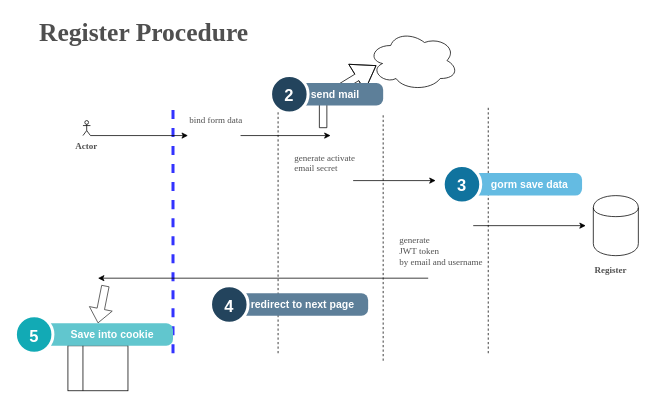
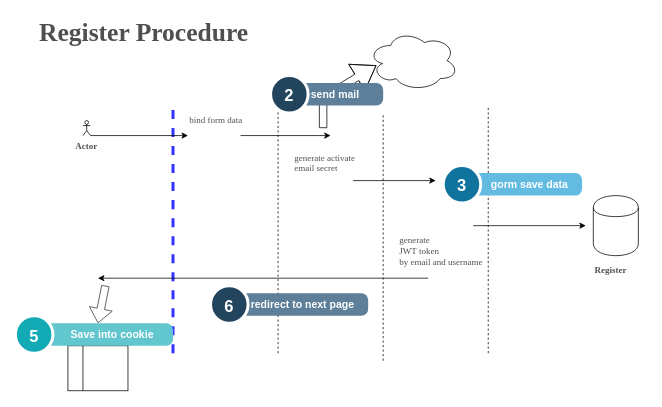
  <mxCell id="0" value="" />
  <mxCell id="1" parent="0" />
  <mxCell id="2" value="" style="endArrow=none;dashed=1;html=1;fontColor=#3333FF;strokeColor=#3333FF;strokeWidth=4;" parent="1" edge="1"><mxGeometry width="50" height="50" relative="1" as="geometry"><mxPoint x="230" y="470" as="sourcePoint" /><mxPoint x="230" y="140" as="targetPoint" /></mxGeometry></mxCell>
  <mxCell id="3" value="" style="endArrow=none;dashed=1;html=1;" parent="1" edge="1"><mxGeometry width="50" height="50" relative="1" as="geometry"><mxPoint x="370" y="470" as="sourcePoint" /><mxPoint x="370" y="140" as="targetPoint" /></mxGeometry></mxCell>
  <mxCell id="4" value="" style="endArrow=none;dashed=1;html=1;" parent="1" edge="1"><mxGeometry width="50" height="50" relative="1" as="geometry"><mxPoint x="510" y="480" as="sourcePoint" /><mxPoint x="510" y="150" as="targetPoint" /></mxGeometry></mxCell>
  <mxCell id="5" value="Actor" style="shape=umlActor;verticalLabelPosition=bottom;labelBackgroundColor=#ffffff;verticalAlign=top;html=1;outlineConnect=0;fontFamily=Verdana;labelPosition=center;align=center;whiteSpace=wrap;labelBorderColor=none;fontColor=#4F4F4F;fontStyle=1" parent="1" vertex="1"><mxGeometry x="110" y="160" width="10" height="20" as="geometry" /></mxCell>
  <mxCell id="6" value="" style="endArrow=classic;html=1;fontFamily=Verdana;fontColor=#4F4F4F;entryX=0;entryY=0.5;entryDx=0;entryDy=0;" parent="1" edge="1"><mxGeometry width="50" height="50" relative="1" as="geometry"><mxPoint x="120" y="180" as="sourcePoint" /><mxPoint x="250" y="180" as="targetPoint" /><Array as="points" /></mxGeometry></mxCell>
  <mxCell id="7" value="Register Procedure&lt;br style=&quot;font-size: 34px;&quot;&gt;" style="text;html=1;resizable=0;points=[];autosize=1;align=left;verticalAlign=top;spacingTop=-4;fontFamily=Verdana;fontColor=#4F4F4F;fontStyle=1;fontSize=34;" parent="1" vertex="1"><mxGeometry x="50" y="20" width="130" height="20" as="geometry" /></mxCell>
  <mxCell id="8" value="" style="group" parent="1" vertex="1" connectable="0"><mxGeometry x="790" y="260" width="70" height="110" as="geometry" /></mxCell>
  <mxCell id="9" value="" style="shape=cylinder;whiteSpace=wrap;html=1;boundedLbl=1;backgroundOutline=1;fontFamily=Verdana;fontColor=#4F4F4F;" parent="8" vertex="1"><mxGeometry width="60" height="80" as="geometry" /></mxCell>
  <mxCell id="10" value="Register" style="text;html=1;resizable=0;points=[];autosize=1;align=left;verticalAlign=top;spacingTop=-4;fontFamily=Verdana;fontColor=#4F4F4F;fontStyle=1" parent="8" vertex="1"><mxGeometry y="90" width="70" height="20" as="geometry" /></mxCell>
  <mxCell id="11" value="" style="endArrow=classic;html=1;fontFamily=Verdana;fontColor=#4F4F4F;" parent="1" edge="1"><mxGeometry width="50" height="50" relative="1" as="geometry"><mxPoint x="320" y="180" as="sourcePoint" /><mxPoint x="440" y="180" as="targetPoint" /></mxGeometry></mxCell>
  <mxCell id="12" value="bind form data" style="text;html=1;resizable=0;points=[];autosize=1;align=left;verticalAlign=top;spacingTop=-4;fontFamily=Verdana;fontColor=#4F4F4F;fontStyle=0" parent="1" vertex="1"><mxGeometry x="250" y="150" width="100" height="20" as="geometry" /></mxCell>
  <mxCell id="13" value="generate activate&lt;br&gt;email secret&amp;nbsp;" style="text;html=1;resizable=0;points=[];autosize=1;align=left;verticalAlign=top;spacingTop=-4;fontFamily=Verdana;fontColor=#4F4F4F;" parent="1" vertex="1"><mxGeometry x="390" y="200" width="120" height="30" as="geometry" /></mxCell>
  <mxCell id="14" value="" style="endArrow=none;dashed=1;html=1;" parent="1" edge="1"><mxGeometry width="50" height="50" relative="1" as="geometry"><mxPoint x="650" y="470" as="sourcePoint" /><mxPoint x="650" y="140" as="targetPoint" /></mxGeometry></mxCell>
  <mxCell id="15" value="" style="endArrow=classic;html=1;fontFamily=Verdana;fontColor=#4F4F4F;" parent="1" edge="1"><mxGeometry width="50" height="50" relative="1" as="geometry"><mxPoint x="470" y="240" as="sourcePoint" /><mxPoint x="580" y="240" as="targetPoint" /></mxGeometry></mxCell>
  <mxCell id="16" value="" style="ellipse;shape=cloud;whiteSpace=wrap;html=1;fontFamily=Verdana;fontColor=#4F4F4F;" parent="1" vertex="1"><mxGeometry x="490" y="40" width="120" height="80" as="geometry" /></mxCell>
  <mxCell id="17" value="" style="shape=flexArrow;endArrow=classic;html=1;fontFamily=Verdana;fontColor=#4F4F4F;entryX=0.091;entryY=0.582;entryDx=0;entryDy=0;entryPerimeter=0;endWidth=30;endSize=9.68;" parent="1" target="16" edge="1"><mxGeometry width="50" height="50" relative="1" as="geometry"><mxPoint x="430" y="170" as="sourcePoint" /><mxPoint x="490" y="110" as="targetPoint" /><Array as="points"><mxPoint x="430" y="130" /></Array></mxGeometry></mxCell>
  <mxCell id="18" value="" style="endArrow=classic;html=1;fontFamily=Verdana;fontColor=#4F4F4F;" parent="1" edge="1"><mxGeometry width="50" height="50" relative="1" as="geometry"><mxPoint x="630" y="300" as="sourcePoint" /><mxPoint x="780" y="300" as="targetPoint" /></mxGeometry></mxCell>
  <mxCell id="19" value="" style="endArrow=classic;html=1;fontFamily=Verdana;fontColor=#4F4F4F;" parent="1" edge="1"><mxGeometry width="50" height="50" relative="1" as="geometry"><mxPoint x="570" y="370" as="sourcePoint" /><mxPoint x="130" y="370" as="targetPoint" /></mxGeometry></mxCell>
  <mxCell id="20" value="generate &lt;br&gt;JWT token&lt;br&gt;by email and username" style="text;html=1;resizable=0;points=[];autosize=1;align=left;verticalAlign=top;spacingTop=-4;fontFamily=Verdana;fontColor=#4F4F4F;" parent="1" vertex="1"><mxGeometry x="530" y="310" width="160" height="40" as="geometry" /></mxCell>
  <mxCell id="21" value="" style="shape=internalStorage;whiteSpace=wrap;html=1;backgroundOutline=1;fontFamily=Verdana;fontColor=#4F4F4F;" parent="1" vertex="1"><mxGeometry x="90" y="440" width="80" height="80" as="geometry" /></mxCell>
  <mxCell id="22" value="" style="shape=flexArrow;endArrow=classic;html=1;strokeColor=#333333;strokeWidth=1;fontFamily=Verdana;fontColor=#3333FF;" parent="1" edge="1"><mxGeometry width="50" height="50" relative="1" as="geometry"><mxPoint x="140" y="380" as="sourcePoint" /><mxPoint x="130" y="430" as="targetPoint" /></mxGeometry></mxCell>
  <mxCell id="23" value="gorm save data" style="shape=rect;rounded=1;whiteSpace=wrap;html=1;shadow=0;strokeColor=none;fillColor=#64BBE2;arcSize=30;fontSize=14;spacingLeft=42;fontStyle=1;fontColor=#FFFFFF;align=left;" parent="1" vertex="1"><mxGeometry x="610" y="230" width="165" height="30" as="geometry" /></mxCell>
  <mxCell id="24" value="3" style="shape=ellipse;perimeter=ellipsePerimeter;fontSize=22;fontStyle=1;shadow=0;strokeColor=#ffffff;fillColor=#10739E;strokeWidth=4;fontColor=#ffffff;align=center;" parent="1" vertex="1"><mxGeometry x="590" y="220" width="50" height="50" as="geometry" /></mxCell>
  <mxCell id="25" value="redirect to next page" style="shape=rect;rounded=1;whiteSpace=wrap;html=1;shadow=0;strokeColor=none;fillColor=#5D7F99;arcSize=30;fontSize=14;spacingLeft=42;fontStyle=1;fontColor=#FFFFFF;align=left;" parent="1" vertex="1"><mxGeometry x="290" y="390" width="200" height="30" as="geometry" /></mxCell>
- <mxCell id="26" value="4" style="shape=ellipse;perimeter=ellipsePerimeter;fontSize=22;fontStyle=1;shadow=0;strokeColor=#ffffff;fillColor=#23445D;strokeWidth=4;fontColor=#ffffff;align=center;" parent="1" vertex="1"><mxGeometry x="280" y="380" width="50" height="50" as="geometry" /></mxCell>
+ <mxCell id="26" value="6" style="shape=ellipse;perimeter=ellipsePerimeter;fontSize=22;fontStyle=1;shadow=0;strokeColor=#ffffff;fillColor=#23445D;strokeWidth=4;fontColor=#ffffff;align=center;" parent="1" vertex="1"><mxGeometry x="280" y="380" width="50" height="50" as="geometry" /></mxCell>
  <mxCell id="27" value="Save into cookie" style="shape=rect;rounded=1;whiteSpace=wrap;html=1;shadow=0;strokeColor=none;fillColor=#61C6CE;arcSize=30;fontSize=14;spacingLeft=42;fontStyle=1;fontColor=#FFFFFF;align=left;" parent="1" vertex="1"><mxGeometry x="50" y="430" width="180" height="30" as="geometry" /></mxCell>
  <mxCell id="28" value="5" style="shape=ellipse;perimeter=ellipsePerimeter;fontSize=22;fontStyle=1;shadow=0;strokeColor=#ffffff;fillColor=#12AAB5;strokeWidth=4;fontColor=#ffffff;align=center;" parent="1" vertex="1"><mxGeometry x="20" y="420" width="50" height="50" as="geometry" /></mxCell>
  <mxCell id="29" value="send mail" style="shape=rect;rounded=1;whiteSpace=wrap;html=1;shadow=0;strokeColor=none;fillColor=#5D7F99;arcSize=30;fontSize=14;spacingLeft=42;fontStyle=1;fontColor=#FFFFFF;align=left;" parent="1" vertex="1"><mxGeometry x="370" y="110" width="140" height="30" as="geometry" /></mxCell>
  <mxCell id="30" value="2" style="shape=ellipse;perimeter=ellipsePerimeter;fontSize=22;fontStyle=1;shadow=0;strokeColor=#ffffff;fillColor=#23445D;strokeWidth=4;fontColor=#ffffff;align=center;" parent="1" vertex="1"><mxGeometry x="360" y="100" width="50" height="50" as="geometry" /></mxCell>
